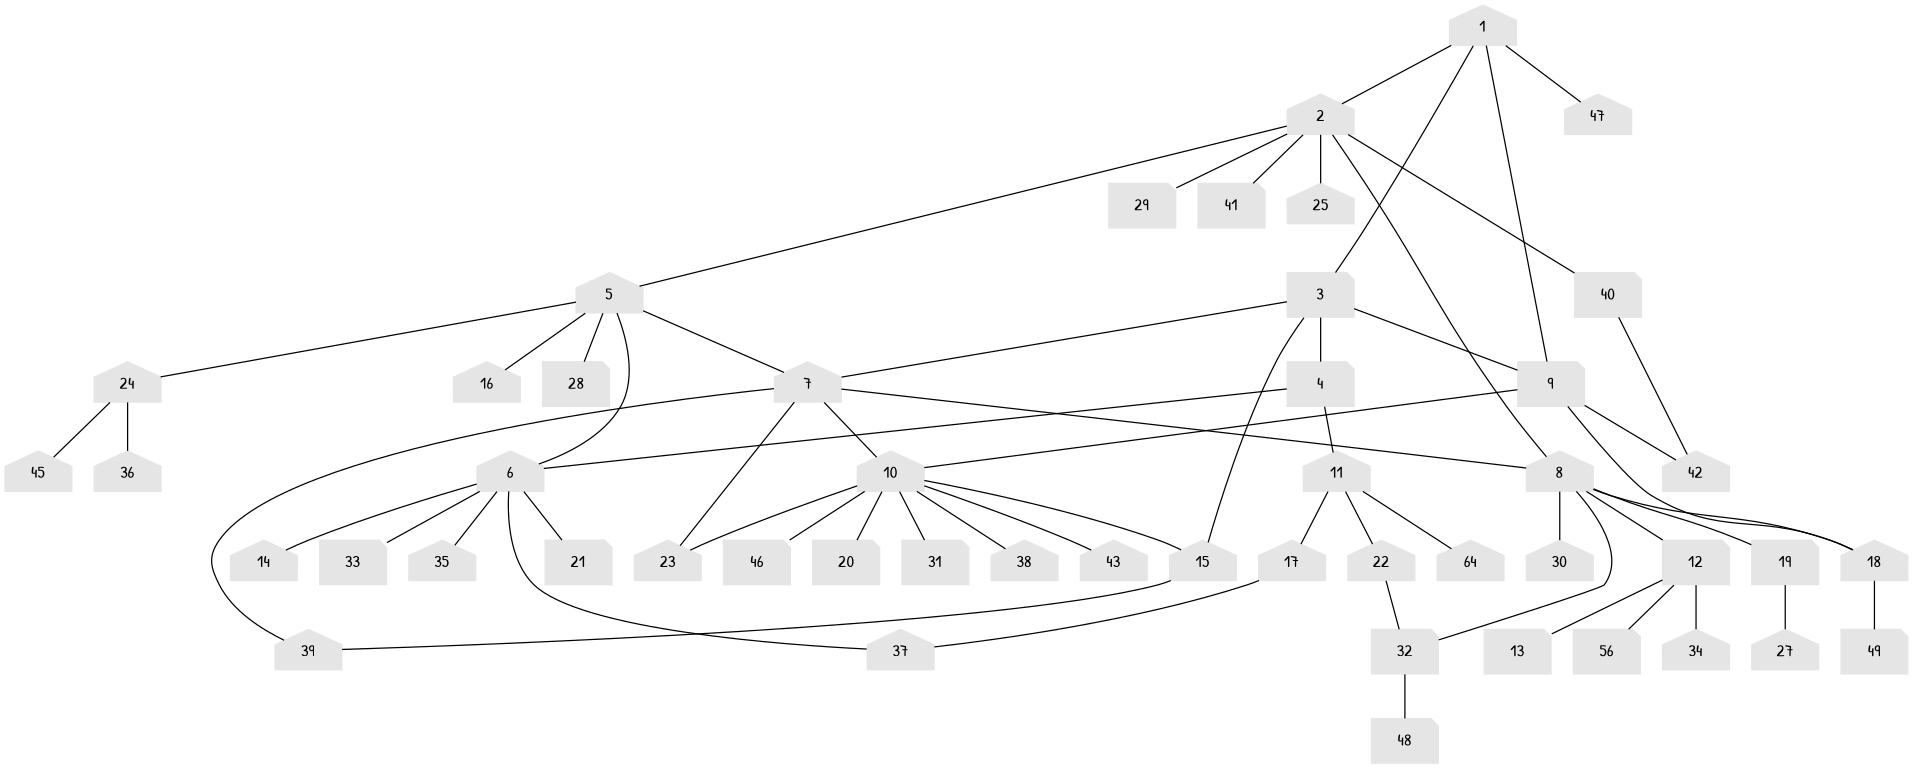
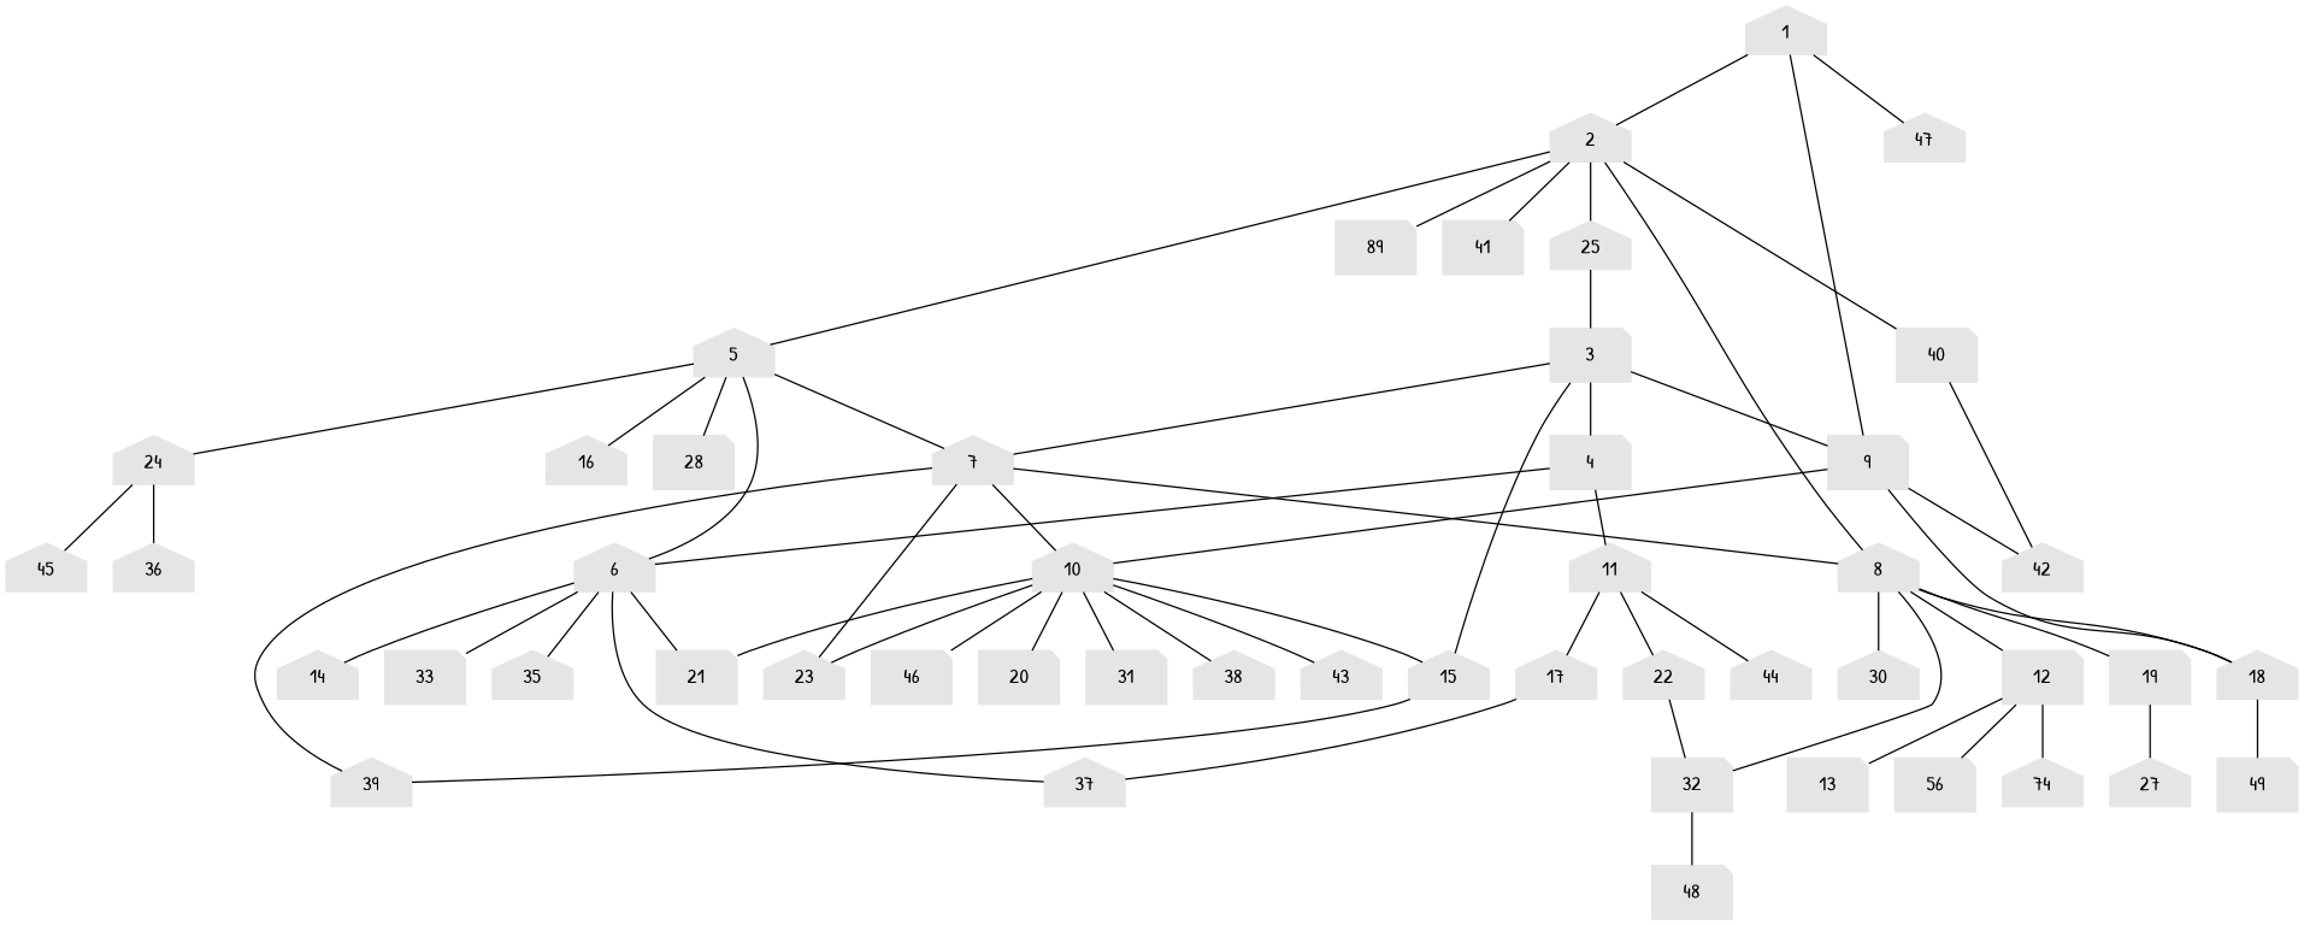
  graph {
    fontname="Patrick Hand"
    node [color=gray90 fontname="Patrick Hand" shape=house style=filled]
    edge [fontname="Patrick Hand"]
    1
    2
    3 [shape=note]
    9 [shape=note]
    47
    5
    8
    25
-   29 [shape=note]
+   29 [shape=note label=89]
    40 [shape=note]
    41 [shape=note]
    4 [shape=note]
    7
    15
    10
    18
    42
    6
    16
    24
    28 [shape=note]
    12 [shape=note]
    19 [shape=note]
    30
    32 [shape=note]
    11
    23
    39
    14
    33 [shape=note]
    35
    37
    21 [shape=note]
    17
    22
-   44 [label=64]
+   44
    36
    45
    20 [shape=note]
    31 [shape=note]
    38
    43
    46 [shape=note]
    13 [shape=note]
    n45 [label=56 shape=note]
-   34
+   34 [label=74]
    49 [shape=note]
    27
    48 [shape=note]
    1 -- 2
-   1 -- 3
+   25 -- 3
    1 -- 9
    1 -- 47
    2 -- 5
    2 -- 8
    2 -- 25
    2 -- 29
    2 -- 40
    2 -- 41
    3 -- 9
    3 -- 4
    3 -- 7
    3 -- 15
    9 -- 10
    9 -- 18
    9 -- 42
    5 -- 7
    5 -- 6
    5 -- 16
    5 -- 24
    5 -- 28
    8 -- 18
    8 -- 12
    8 -- 19
    8 -- 30
    8 -- 32
    40 -- 42
    4 -- 6
    4 -- 11
    7 -- 8
    7 -- 10
    7 -- 23
    7 -- 39
    15 -- 39
    10 -- 15
    10 -- 23
+   10 -- 21
    10 -- 20
    10 -- 31
    10 -- 38
    10 -- 43
    10 -- 46
    18 -- 49
    6 -- 14
    6 -- 33
    6 -- 35
    6 -- 37
    6 -- 21
    24 -- 36
    24 -- 45
    12 -- 13
    12 -- n45
    12 -- 34
    19 -- 27
    32 -- 48
    11 -- 17
    11 -- 22
    11 -- 44
    17 -- 37
    22 -- 32
  }
